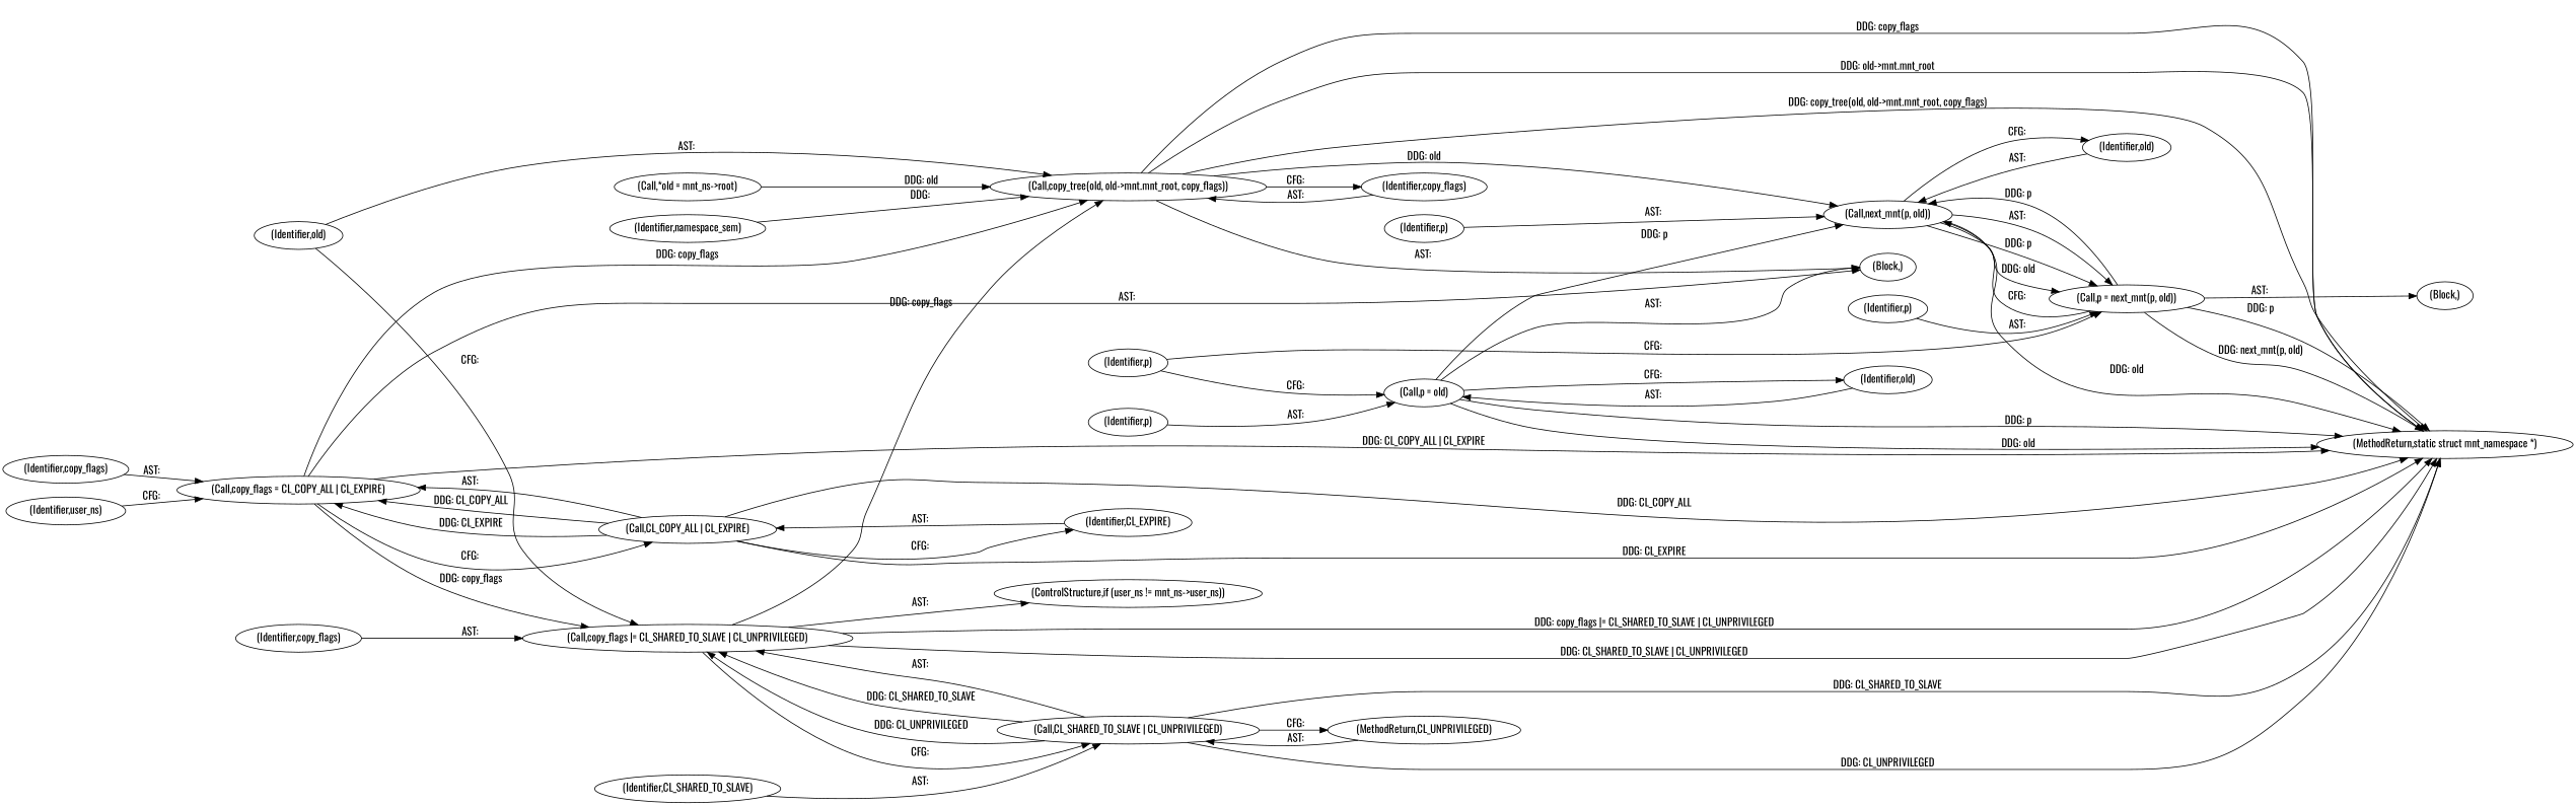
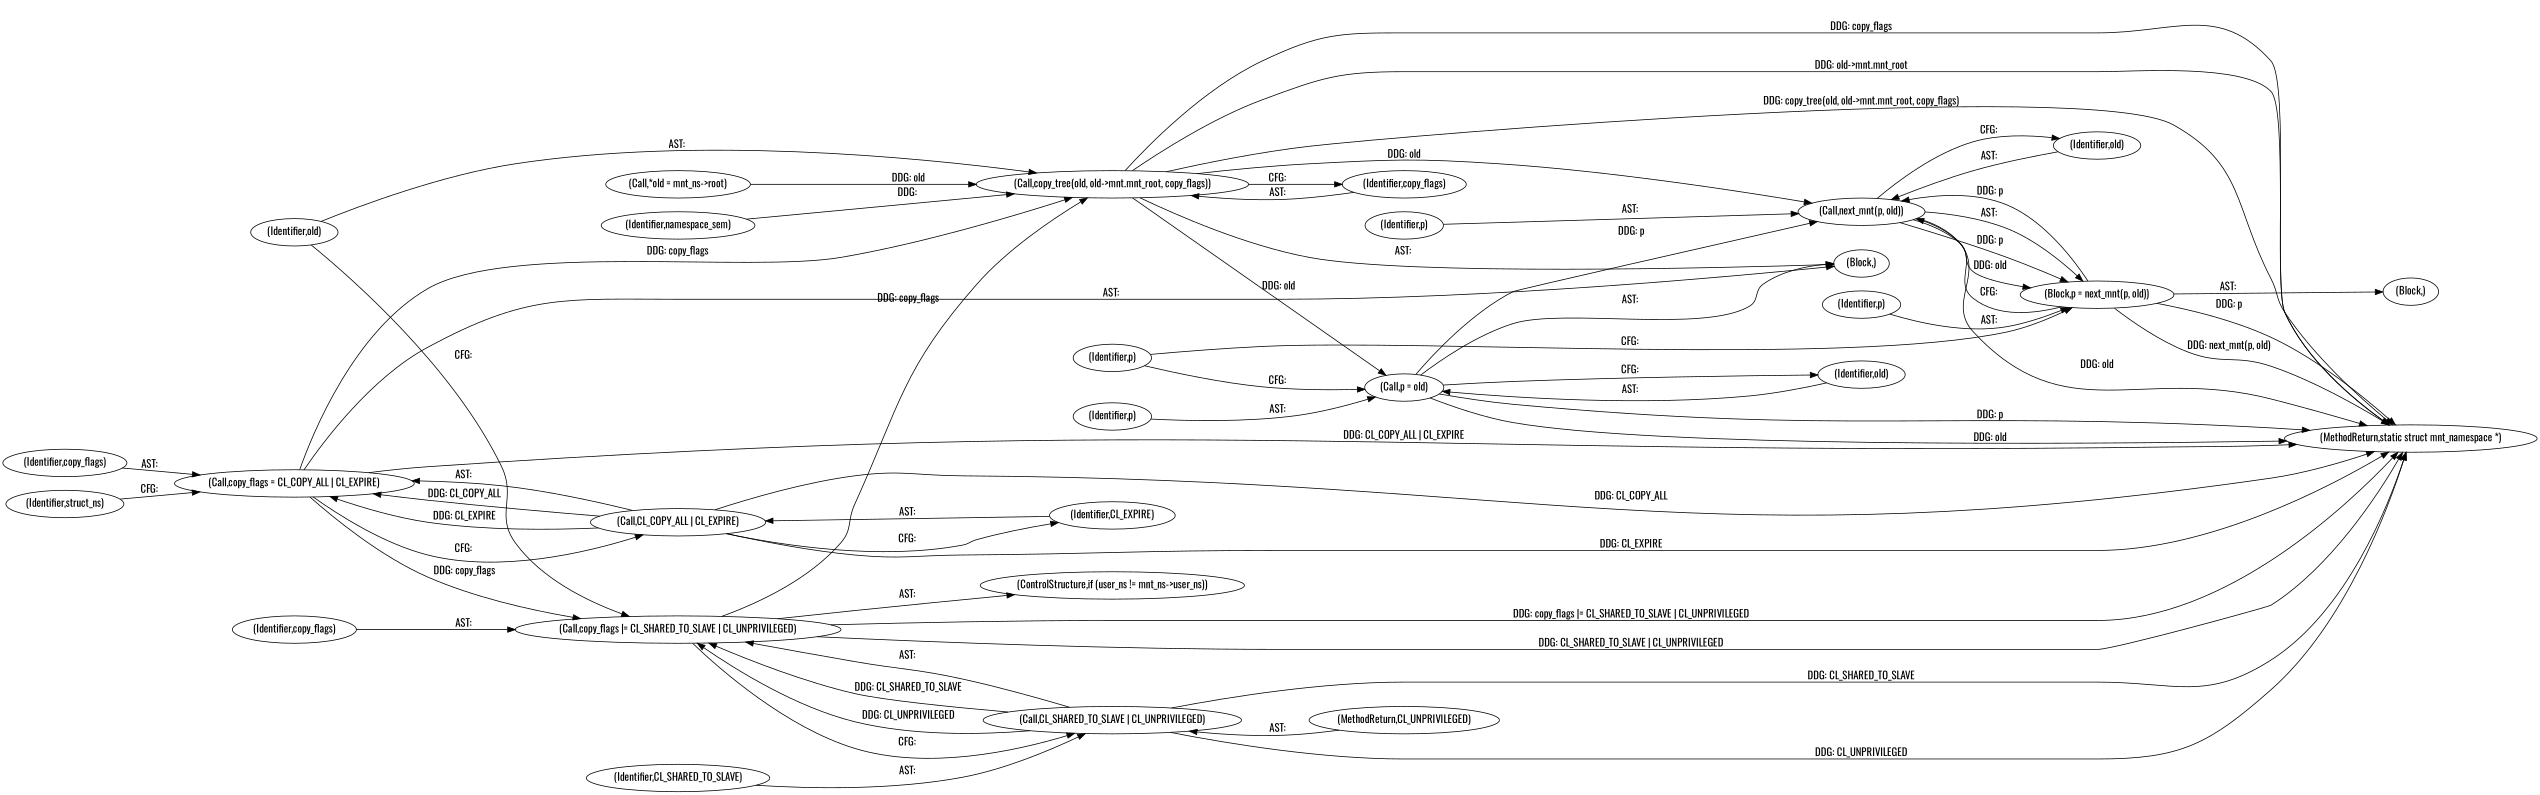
  digraph {
    fontname=Oswald
    rankdir=LR
    node [fontname=Oswald]
    edge [fontname=Oswald]
    n1 [label="(Call,copy_flags |= CL_SHARED_TO_SLAVE | CL_UNPRIVILEGED)"]
    n2 [label="(Call,CL_SHARED_TO_SLAVE | CL_UNPRIVILEGED)"]
    n3 [label="(Call,copy_tree(old, old->mnt.mnt_root, copy_flags))"]
    n4 [label="(MethodReturn,static struct mnt_namespace *)"]
    n5 [label="(ControlStructure,if (user_ns != mnt_ns->user_ns))"]
    n6 [label="(MethodReturn,CL_UNPRIVILEGED)"]
    n7 [label="(Block,)"]
    n8 [label="(Call,p = old)"]
    n9 [label="(Call,next_mnt(p, old))"]
    n10 [label="(Identifier,copy_flags)"]
    n11 [label="(Call,copy_flags = CL_COPY_ALL | CL_EXPIRE)"]
    n12 [label="(Call,CL_COPY_ALL | CL_EXPIRE)"]
    n13 [label="(Identifier,CL_EXPIRE)"]
    n14 [label="(Identifier,old)"]
-   n15 [label="(Call,p = next_mnt(p, old))"]
+   n15 [label="(Block,p = next_mnt(p, old))"]
    n16 [label="(Identifier,old)"]
    n17 [label="(Block,)"]
    n18 [label="(Call,*old = mnt_ns->root)"]
    n19 [label="(Identifier,p)"]
    n20 [label="(Identifier,copy_flags)"]
    n21 [label="(Identifier,p)"]
    n22 [label="(Identifier,old)"]
    n23 [label="(Identifier,p)"]
    n24 [label="(Identifier,copy_flags)"]
    n25 [label="(Identifier,namespace_sem)"]
    n26 [label="(Identifier,CL_SHARED_TO_SLAVE)"]
-   n27 [label="(Identifier,user_ns)"]
+   n27 [label="(Identifier,struct_ns)"]
    n28 [label="(Identifier,p)"]
    n1 -> n2 [label="CFG: "]
    n1 -> n3 [label="DDG: copy_flags"]
    n1 -> n4 [label="DDG: copy_flags |= CL_SHARED_TO_SLAVE | CL_UNPRIVILEGED"]
    n1 -> n4 [label="DDG: CL_SHARED_TO_SLAVE | CL_UNPRIVILEGED"]
    n1 -> n5 [label="AST: "]
    n2 -> n1 [label="AST: "]
    n2 -> n1 [label="DDG: CL_SHARED_TO_SLAVE"]
    n2 -> n1 [label="DDG: CL_UNPRIVILEGED"]
    n2 -> n4 [label="DDG: CL_SHARED_TO_SLAVE"]
    n2 -> n4 [label="DDG: CL_UNPRIVILEGED"]
-   n2 -> n6 [label="CFG: "]
    n3 -> n4 [label="DDG: copy_flags"]
    n3 -> n4 [label="DDG: old->mnt.mnt_root"]
    n3 -> n4 [label="DDG: copy_tree(old, old->mnt.mnt_root, copy_flags)"]
    n3 -> n7 [label="AST: "]
+   n3 -> n8 [label="DDG: old"]
    n3 -> n9 [label="DDG: old"]
    n3 -> n10 [label="CFG: "]
    n6 -> n2 [label="AST: "]
    n8 -> n4 [label="DDG: p"]
    n8 -> n4 [label="DDG: old"]
    n8 -> n7 [label="AST: "]
    n8 -> n9 [label="DDG: p"]
    n8 -> n14 [label="CFG: "]
    n9 -> n4 [label="DDG: old"]
    n9 -> n15 [label="AST: "]
    n9 -> n15 [label="DDG: p"]
    n9 -> n15 [label="DDG: old"]
    n9 -> n16 [label="CFG: "]
    n10 -> n3 [label="AST: "]
    n11 -> n1 [label="DDG: copy_flags"]
    n11 -> n3 [label="DDG: copy_flags"]
    n11 -> n4 [label="DDG: CL_COPY_ALL | CL_EXPIRE"]
    n11 -> n7 [label="AST: "]
    n11 -> n12 [label="CFG: "]
    n12 -> n4 [label="DDG: CL_EXPIRE"]
    n12 -> n4 [label="DDG: CL_COPY_ALL"]
    n12 -> n11 [label="AST: "]
    n12 -> n11 [label="DDG: CL_COPY_ALL"]
    n12 -> n11 [label="DDG: CL_EXPIRE"]
    n12 -> n13 [label="CFG: "]
    n13 -> n12 [label="AST: "]
    n14 -> n8 [label="AST: "]
    n15 -> n4 [label="DDG: p"]
    n15 -> n4 [label="DDG: next_mnt(p, old)"]
    n15 -> n9 [label="CFG: "]
    n15 -> n9 [label="DDG: p"]
    n15 -> n17 [label="AST: "]
    n16 -> n9 [label="AST: "]
    n18 -> n3 [label="DDG: old"]
    n19 -> n15 [label="AST: "]
    n20 -> n11 [label="AST: "]
    n21 -> n8 [label="CFG: "]
    n21 -> n15 [label="CFG: "]
    n22 -> n1 [label="CFG: "]
    n22 -> n3 [label="AST: "]
    n23 -> n8 [label="AST: "]
    n24 -> n1 [label="AST: "]
    n25 -> n3 [label="DDG: "]
    n26 -> n2 [label="AST: "]
    n27 -> n11 [label="CFG: "]
    n28 -> n9 [label="AST: "]
  }
